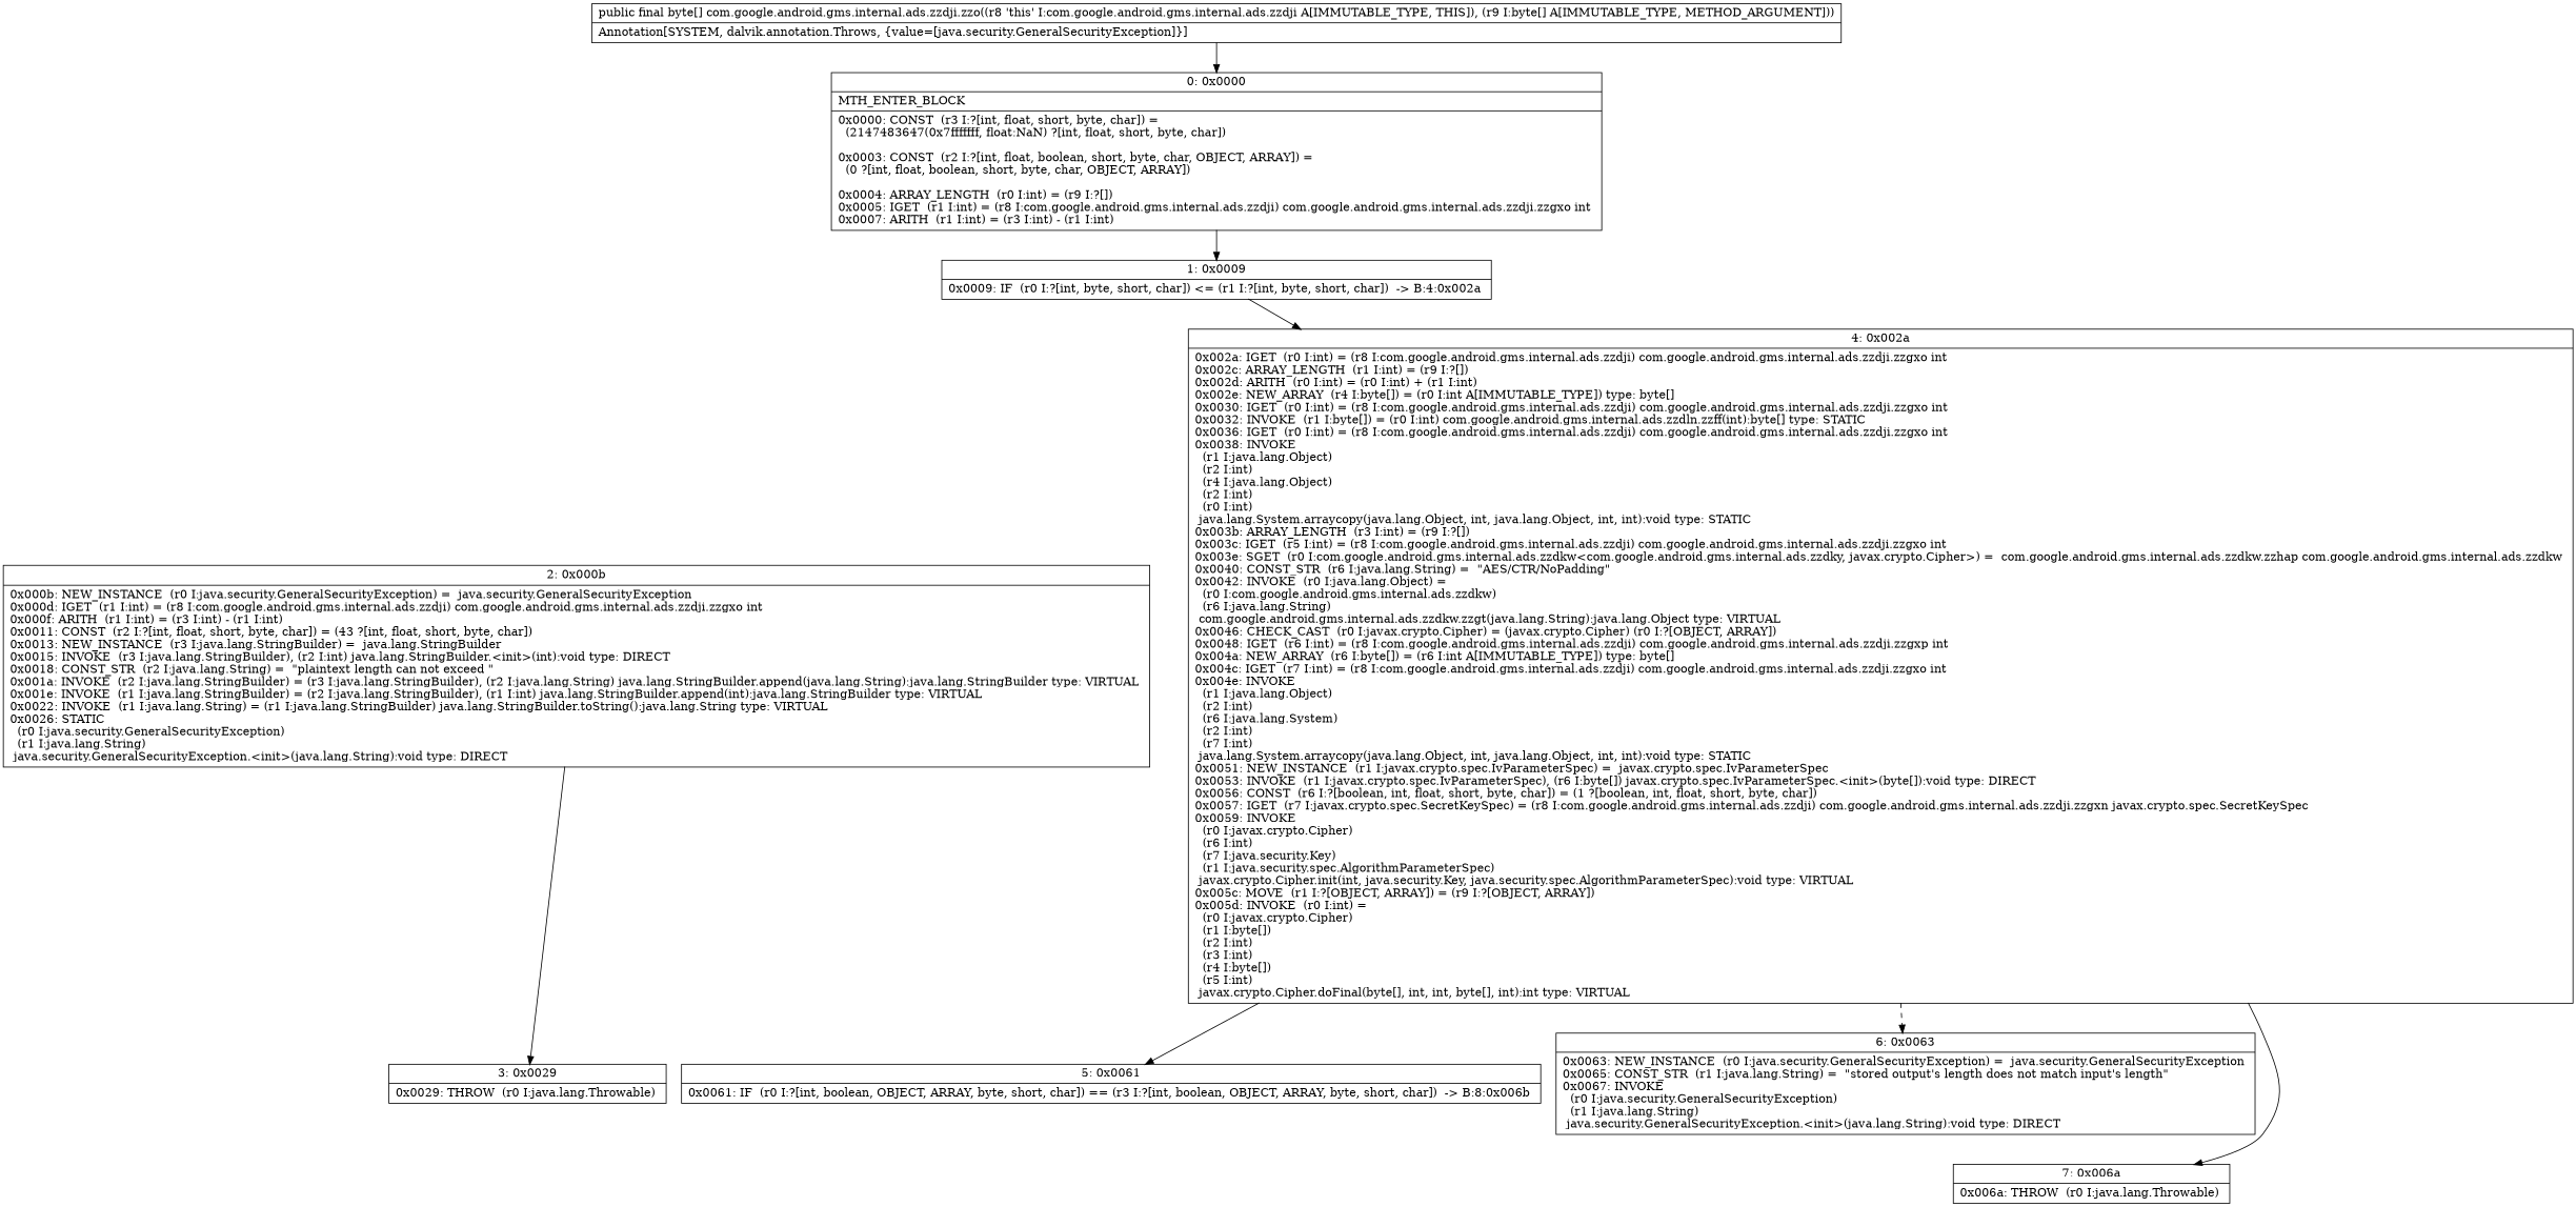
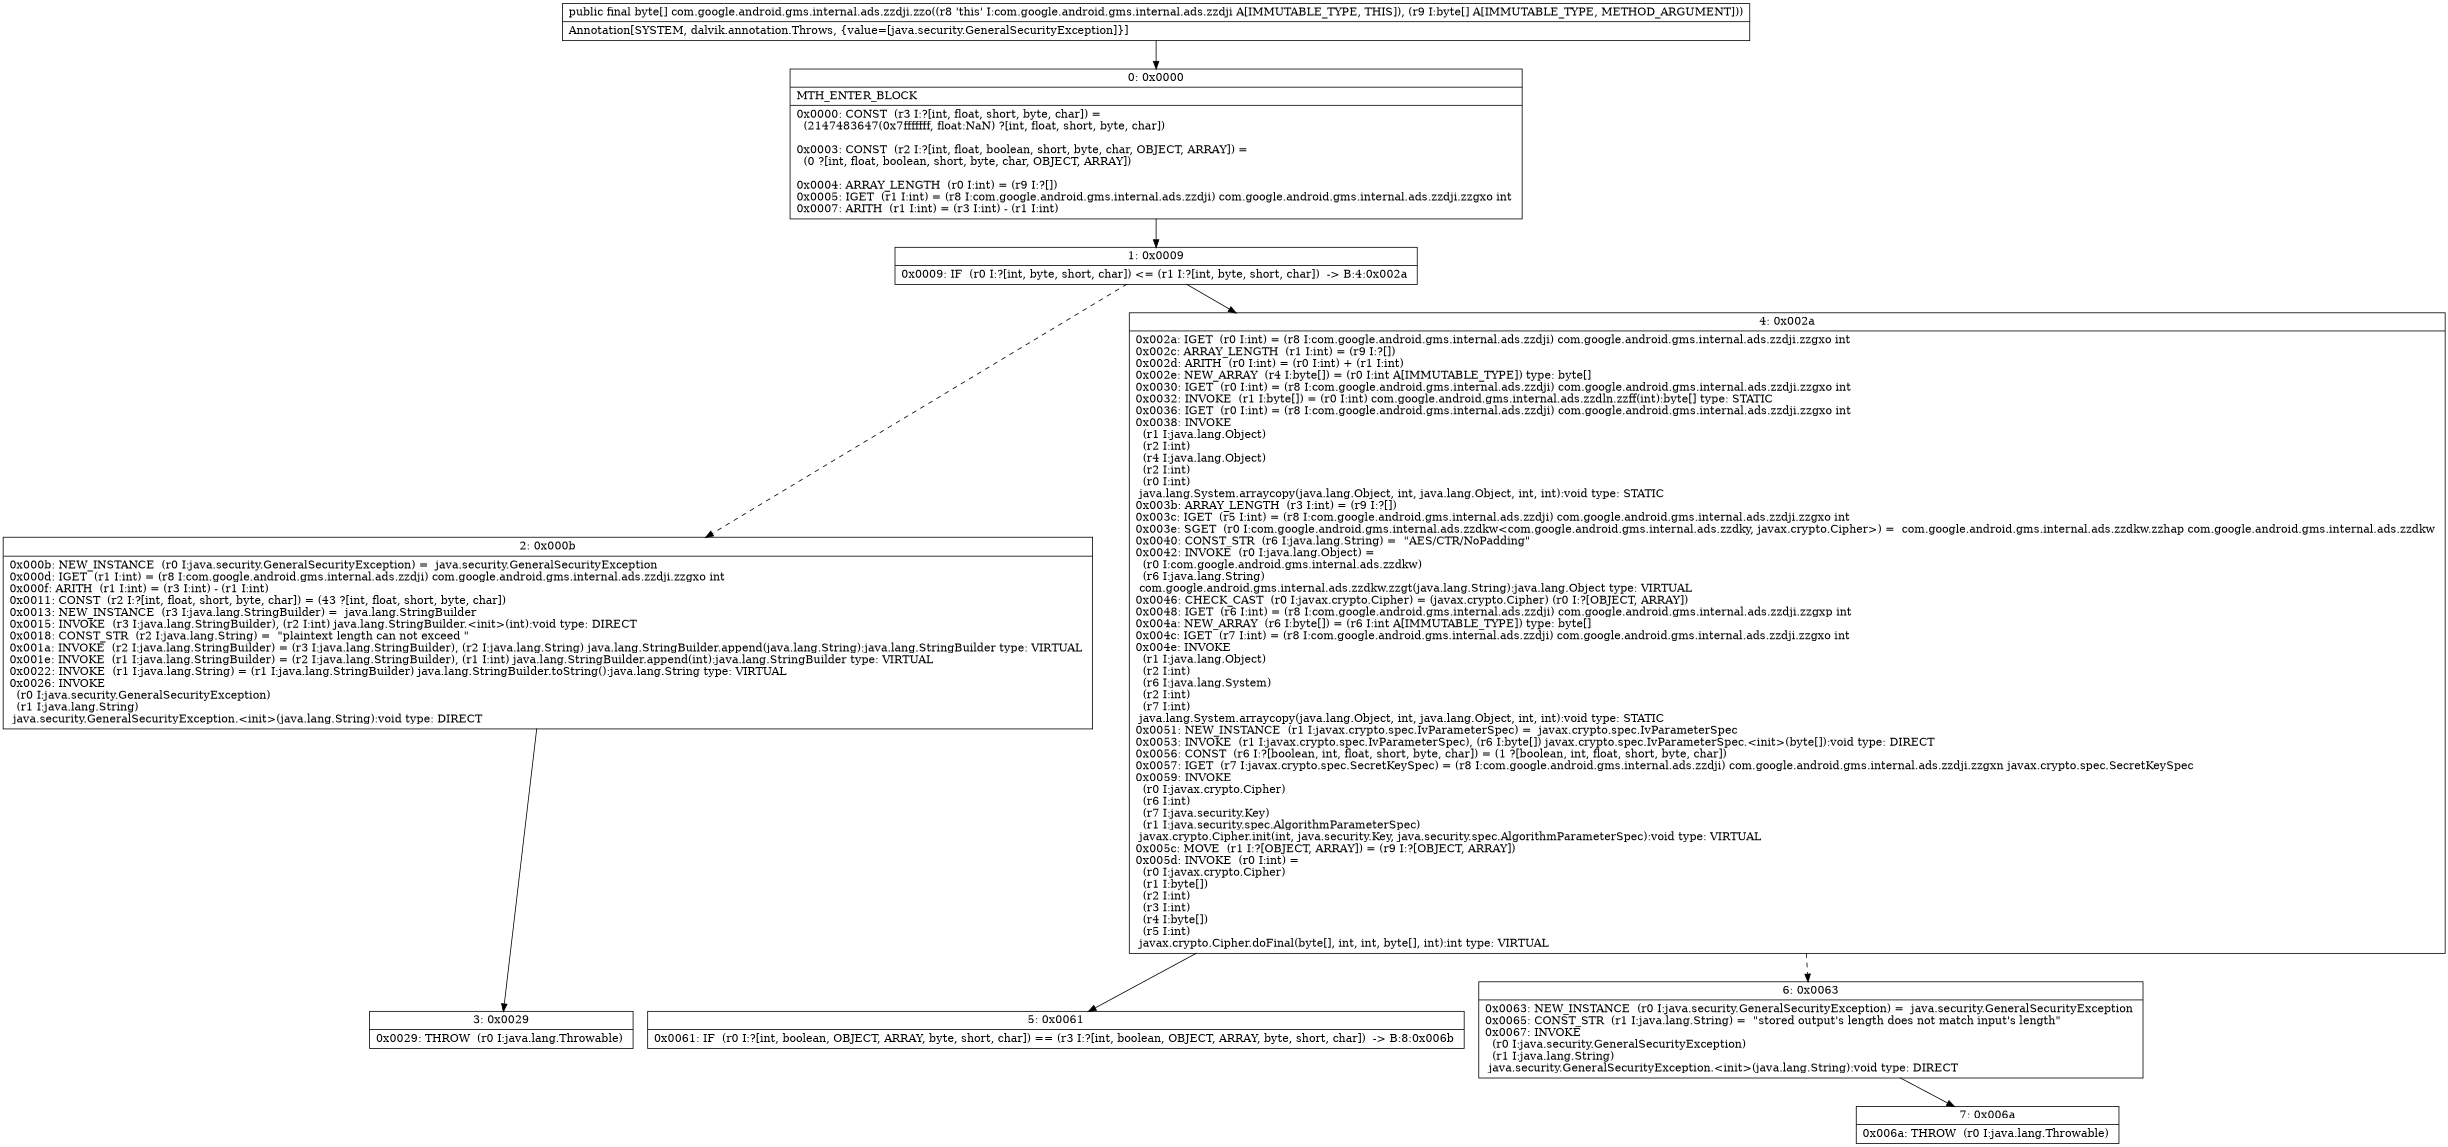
  digraph {
    node [shape=record]
    n1 [label="{0\:\ 0x0000|MTH_ENTER_BLOCK\l|0x0000: CONST  (r3 I:?[int, float, short, byte, char]) = \l  (2147483647(0x7fffffff, float:NaN) ?[int, float, short, byte, char])\l \l0x0003: CONST  (r2 I:?[int, float, boolean, short, byte, char, OBJECT, ARRAY]) = \l  (0 ?[int, float, boolean, short, byte, char, OBJECT, ARRAY])\l \l0x0004: ARRAY_LENGTH  (r0 I:int) = (r9 I:?[]) \l0x0005: IGET  (r1 I:int) = (r8 I:com.google.android.gms.internal.ads.zzdji) com.google.android.gms.internal.ads.zzdji.zzgxo int \l0x0007: ARITH  (r1 I:int) = (r3 I:int) \- (r1 I:int) \l}"]
    n2 [label="{1\:\ 0x0009|0x0009: IF  (r0 I:?[int, byte, short, char]) \<= (r1 I:?[int, byte, short, char])  \-\> B:4:0x002a \l}"]
-   n3 [label="{2\:\ 0x000b|0x000b: NEW_INSTANCE  (r0 I:java.security.GeneralSecurityException) =  java.security.GeneralSecurityException \l0x000d: IGET  (r1 I:int) = (r8 I:com.google.android.gms.internal.ads.zzdji) com.google.android.gms.internal.ads.zzdji.zzgxo int \l0x000f: ARITH  (r1 I:int) = (r3 I:int) \- (r1 I:int) \l0x0011: CONST  (r2 I:?[int, float, short, byte, char]) = (43 ?[int, float, short, byte, char]) \l0x0013: NEW_INSTANCE  (r3 I:java.lang.StringBuilder) =  java.lang.StringBuilder \l0x0015: INVOKE  (r3 I:java.lang.StringBuilder), (r2 I:int) java.lang.StringBuilder.\<init\>(int):void type: DIRECT \l0x0018: CONST_STR  (r2 I:java.lang.String) =  \"plaintext length can not exceed \" \l0x001a: INVOKE  (r2 I:java.lang.StringBuilder) = (r3 I:java.lang.StringBuilder), (r2 I:java.lang.String) java.lang.StringBuilder.append(java.lang.String):java.lang.StringBuilder type: VIRTUAL \l0x001e: INVOKE  (r1 I:java.lang.StringBuilder) = (r2 I:java.lang.StringBuilder), (r1 I:int) java.lang.StringBuilder.append(int):java.lang.StringBuilder type: VIRTUAL \l0x0022: INVOKE  (r1 I:java.lang.String) = (r1 I:java.lang.StringBuilder) java.lang.StringBuilder.toString():java.lang.String type: VIRTUAL \l0x0026: STATIC  \l  (r0 I:java.security.GeneralSecurityException)\l  (r1 I:java.lang.String)\l java.security.GeneralSecurityException.\<init\>(java.lang.String):void type: DIRECT \l}"]
+   n3 [label="{2\:\ 0x000b|0x000b: NEW_INSTANCE  (r0 I:java.security.GeneralSecurityException) =  java.security.GeneralSecurityException \l0x000d: IGET  (r1 I:int) = (r8 I:com.google.android.gms.internal.ads.zzdji) com.google.android.gms.internal.ads.zzdji.zzgxo int \l0x000f: ARITH  (r1 I:int) = (r3 I:int) \- (r1 I:int) \l0x0011: CONST  (r2 I:?[int, float, short, byte, char]) = (43 ?[int, float, short, byte, char]) \l0x0013: NEW_INSTANCE  (r3 I:java.lang.StringBuilder) =  java.lang.StringBuilder \l0x0015: INVOKE  (r3 I:java.lang.StringBuilder), (r2 I:int) java.lang.StringBuilder.\<init\>(int):void type: DIRECT \l0x0018: CONST_STR  (r2 I:java.lang.String) =  \"plaintext length can not exceed \" \l0x001a: INVOKE  (r2 I:java.lang.StringBuilder) = (r3 I:java.lang.StringBuilder), (r2 I:java.lang.String) java.lang.StringBuilder.append(java.lang.String):java.lang.StringBuilder type: VIRTUAL \l0x001e: INVOKE  (r1 I:java.lang.StringBuilder) = (r2 I:java.lang.StringBuilder), (r1 I:int) java.lang.StringBuilder.append(int):java.lang.StringBuilder type: VIRTUAL \l0x0022: INVOKE  (r1 I:java.lang.String) = (r1 I:java.lang.StringBuilder) java.lang.StringBuilder.toString():java.lang.String type: VIRTUAL \l0x0026: INVOKE  \l  (r0 I:java.security.GeneralSecurityException)\l  (r1 I:java.lang.String)\l java.security.GeneralSecurityException.\<init\>(java.lang.String):void type: DIRECT \l}"]
    n4 [label="{4\:\ 0x002a|0x002a: IGET  (r0 I:int) = (r8 I:com.google.android.gms.internal.ads.zzdji) com.google.android.gms.internal.ads.zzdji.zzgxo int \l0x002c: ARRAY_LENGTH  (r1 I:int) = (r9 I:?[]) \l0x002d: ARITH  (r0 I:int) = (r0 I:int) + (r1 I:int) \l0x002e: NEW_ARRAY  (r4 I:byte[]) = (r0 I:int A[IMMUTABLE_TYPE]) type: byte[] \l0x0030: IGET  (r0 I:int) = (r8 I:com.google.android.gms.internal.ads.zzdji) com.google.android.gms.internal.ads.zzdji.zzgxo int \l0x0032: INVOKE  (r1 I:byte[]) = (r0 I:int) com.google.android.gms.internal.ads.zzdln.zzff(int):byte[] type: STATIC \l0x0036: IGET  (r0 I:int) = (r8 I:com.google.android.gms.internal.ads.zzdji) com.google.android.gms.internal.ads.zzdji.zzgxo int \l0x0038: INVOKE  \l  (r1 I:java.lang.Object)\l  (r2 I:int)\l  (r4 I:java.lang.Object)\l  (r2 I:int)\l  (r0 I:int)\l java.lang.System.arraycopy(java.lang.Object, int, java.lang.Object, int, int):void type: STATIC \l0x003b: ARRAY_LENGTH  (r3 I:int) = (r9 I:?[]) \l0x003c: IGET  (r5 I:int) = (r8 I:com.google.android.gms.internal.ads.zzdji) com.google.android.gms.internal.ads.zzdji.zzgxo int \l0x003e: SGET  (r0 I:com.google.android.gms.internal.ads.zzdkw\<com.google.android.gms.internal.ads.zzdky, javax.crypto.Cipher\>) =  com.google.android.gms.internal.ads.zzdkw.zzhap com.google.android.gms.internal.ads.zzdkw \l0x0040: CONST_STR  (r6 I:java.lang.String) =  \"AES\/CTR\/NoPadding\" \l0x0042: INVOKE  (r0 I:java.lang.Object) = \l  (r0 I:com.google.android.gms.internal.ads.zzdkw)\l  (r6 I:java.lang.String)\l com.google.android.gms.internal.ads.zzdkw.zzgt(java.lang.String):java.lang.Object type: VIRTUAL \l0x0046: CHECK_CAST  (r0 I:javax.crypto.Cipher) = (javax.crypto.Cipher) (r0 I:?[OBJECT, ARRAY]) \l0x0048: IGET  (r6 I:int) = (r8 I:com.google.android.gms.internal.ads.zzdji) com.google.android.gms.internal.ads.zzdji.zzgxp int \l0x004a: NEW_ARRAY  (r6 I:byte[]) = (r6 I:int A[IMMUTABLE_TYPE]) type: byte[] \l0x004c: IGET  (r7 I:int) = (r8 I:com.google.android.gms.internal.ads.zzdji) com.google.android.gms.internal.ads.zzdji.zzgxo int \l0x004e: INVOKE  \l  (r1 I:java.lang.Object)\l  (r2 I:int)\l  (r6 I:java.lang.System)\l  (r2 I:int)\l  (r7 I:int)\l java.lang.System.arraycopy(java.lang.Object, int, java.lang.Object, int, int):void type: STATIC \l0x0051: NEW_INSTANCE  (r1 I:javax.crypto.spec.IvParameterSpec) =  javax.crypto.spec.IvParameterSpec \l0x0053: INVOKE  (r1 I:javax.crypto.spec.IvParameterSpec), (r6 I:byte[]) javax.crypto.spec.IvParameterSpec.\<init\>(byte[]):void type: DIRECT \l0x0056: CONST  (r6 I:?[boolean, int, float, short, byte, char]) = (1 ?[boolean, int, float, short, byte, char]) \l0x0057: IGET  (r7 I:javax.crypto.spec.SecretKeySpec) = (r8 I:com.google.android.gms.internal.ads.zzdji) com.google.android.gms.internal.ads.zzdji.zzgxn javax.crypto.spec.SecretKeySpec \l0x0059: INVOKE  \l  (r0 I:javax.crypto.Cipher)\l  (r6 I:int)\l  (r7 I:java.security.Key)\l  (r1 I:java.security.spec.AlgorithmParameterSpec)\l javax.crypto.Cipher.init(int, java.security.Key, java.security.spec.AlgorithmParameterSpec):void type: VIRTUAL \l0x005c: MOVE  (r1 I:?[OBJECT, ARRAY]) = (r9 I:?[OBJECT, ARRAY]) \l0x005d: INVOKE  (r0 I:int) = \l  (r0 I:javax.crypto.Cipher)\l  (r1 I:byte[])\l  (r2 I:int)\l  (r3 I:int)\l  (r4 I:byte[])\l  (r5 I:int)\l javax.crypto.Cipher.doFinal(byte[], int, int, byte[], int):int type: VIRTUAL \l}"]
    n5 [label="{3\:\ 0x0029|0x0029: THROW  (r0 I:java.lang.Throwable) \l}"]
    n6 [label="{5\:\ 0x0061|0x0061: IF  (r0 I:?[int, boolean, OBJECT, ARRAY, byte, short, char]) == (r3 I:?[int, boolean, OBJECT, ARRAY, byte, short, char])  \-\> B:8:0x006b \l}"]
    n7 [label="{6\:\ 0x0063|0x0063: NEW_INSTANCE  (r0 I:java.security.GeneralSecurityException) =  java.security.GeneralSecurityException \l0x0065: CONST_STR  (r1 I:java.lang.String) =  \"stored output's length does not match input's length\" \l0x0067: INVOKE  \l  (r0 I:java.security.GeneralSecurityException)\l  (r1 I:java.lang.String)\l java.security.GeneralSecurityException.\<init\>(java.lang.String):void type: DIRECT \l}"]
    n8 [label="{7\:\ 0x006a|0x006a: THROW  (r0 I:java.lang.Throwable) \l}"]
    n9 [label="{public final byte[] com.google.android.gms.internal.ads.zzdji.zzo((r8 'this' I:com.google.android.gms.internal.ads.zzdji A[IMMUTABLE_TYPE, THIS]), (r9 I:byte[] A[IMMUTABLE_TYPE, METHOD_ARGUMENT]))  | Annotation[SYSTEM, dalvik.annotation.Throws, \{value=[java.security.GeneralSecurityException]\}]\l}"]
    n1 -> n2
+   n2 -> n3 [style=dashed]
    n2 -> n4
    n3 -> n5
    n4 -> n6
    n4 -> n7 [style=dashed]
-   n4 -> n8
+   n7 -> n8
    n9 -> n1
  }
